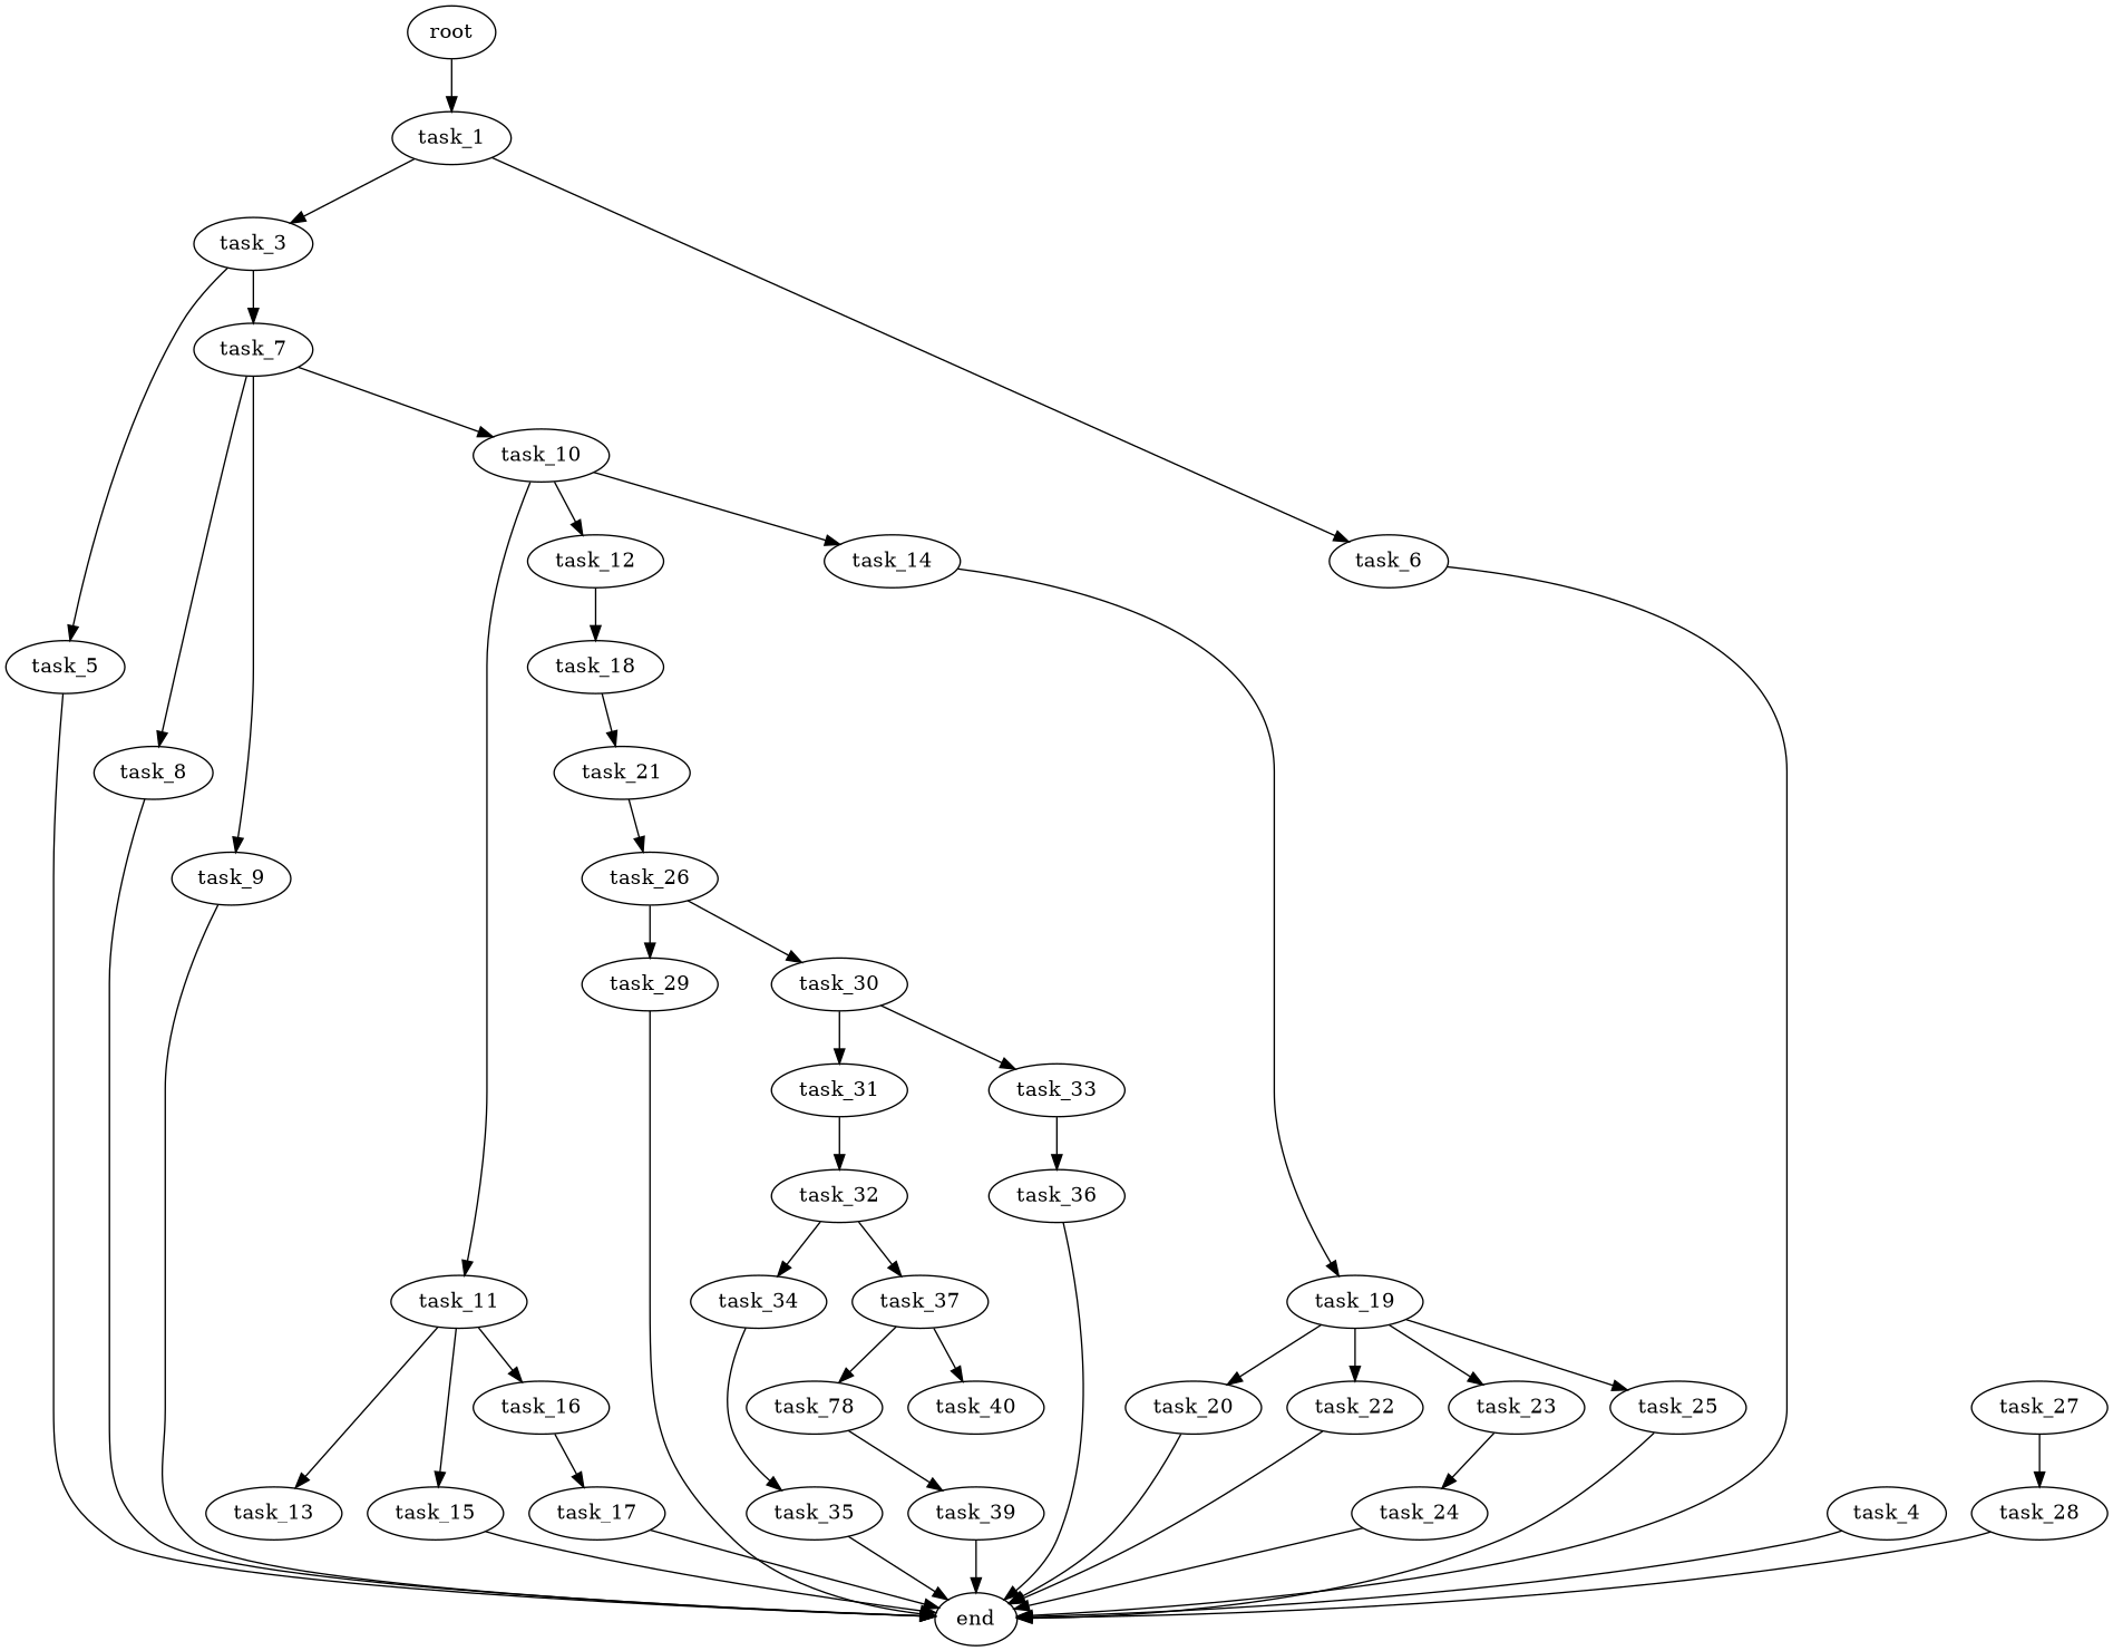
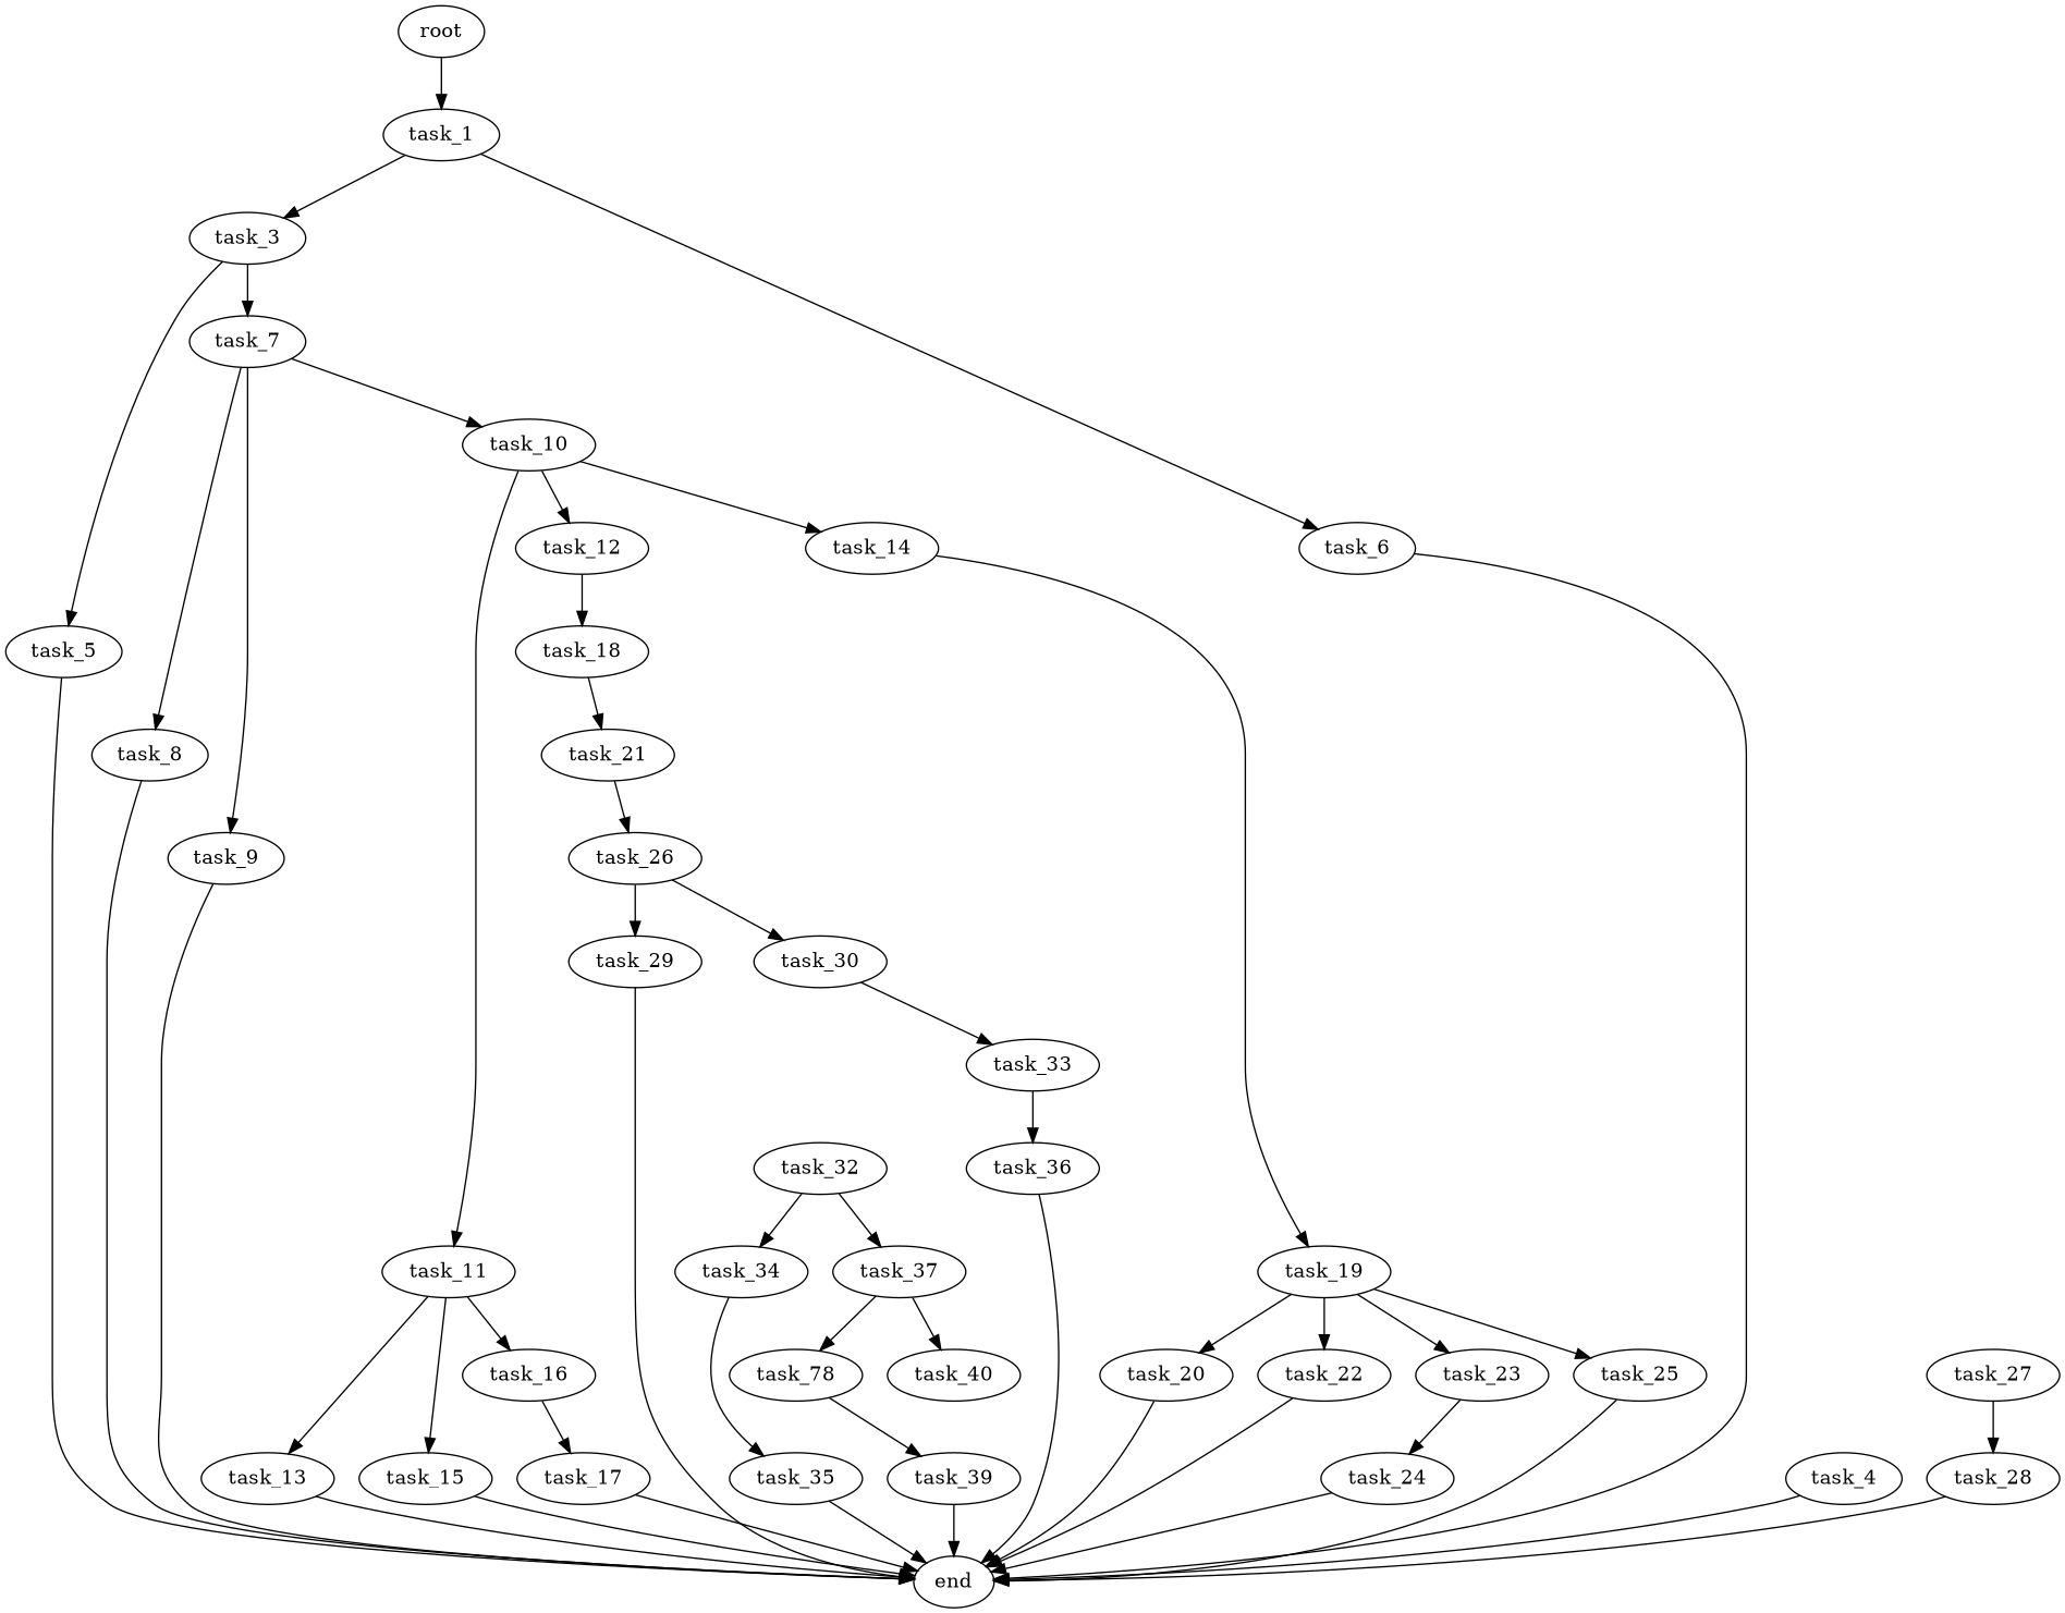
  digraph {
    root
    task_1
    task_3
    task_6
    task_5
    task_7
    end
    task_4
    task_8
    task_9
    task_10
    task_11
    task_12
    task_14
    task_13
    task_15
    task_16
    task_18
    task_19
    task_17
    task_21
    task_20
    task_22
    task_23
    task_25
    task_26
    task_24
    task_29
    task_30
    task_27
    task_28
-   task_31
    task_33
    task_32
    task_36
    task_34
    task_37
    task_35
    n39 [label=task_78]
    task_40
    task_39
    root -> task_1
    task_1 -> task_3
    task_1 -> task_6
    task_3 -> task_5
    task_3 -> task_7
    task_6 -> end
    task_5 -> end
    task_7 -> task_8
    task_7 -> task_9
    task_7 -> task_10
    task_4 -> end
    task_8 -> end
    task_9 -> end
    task_10 -> task_11
    task_10 -> task_12
    task_10 -> task_14
    task_11 -> task_13
    task_11 -> task_15
    task_11 -> task_16
    task_12 -> task_18
    task_14 -> task_19
+   task_13 -> end
    task_15 -> end
    task_16 -> task_17
    task_18 -> task_21
    task_19 -> task_20
    task_19 -> task_22
    task_19 -> task_23
    task_19 -> task_25
    task_17 -> end
    task_21 -> task_26
    task_20 -> end
    task_22 -> end
    task_23 -> task_24
    task_25 -> end
    task_26 -> task_29
    task_26 -> task_30
    task_24 -> end
    task_29 -> end
-   task_30 -> task_31
    task_30 -> task_33
    task_27 -> task_28
    task_28 -> end
-   task_31 -> task_32
    task_33 -> task_36
    task_32 -> task_34
    task_32 -> task_37
    task_36 -> end
    task_34 -> task_35
    task_37 -> n39
    task_37 -> task_40
    task_35 -> end
    n39 -> task_39
    task_39 -> end
  }
